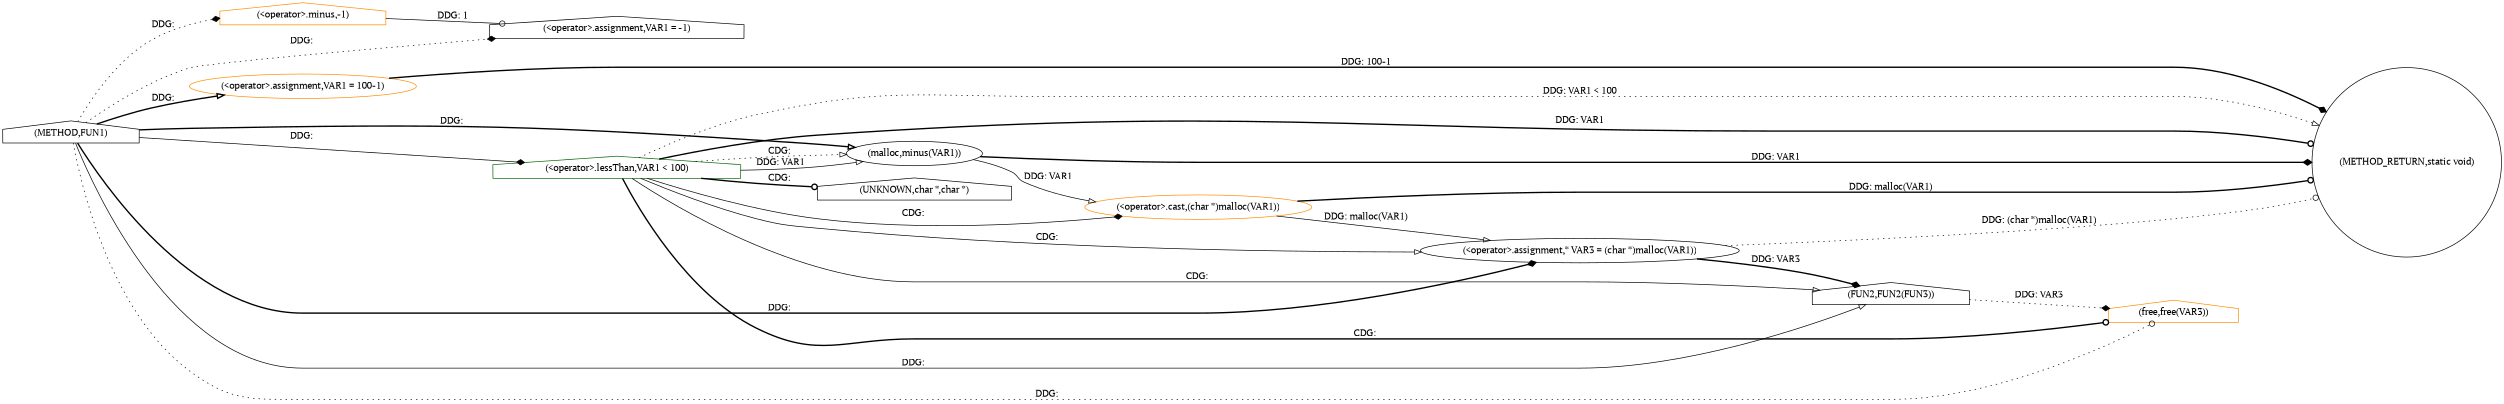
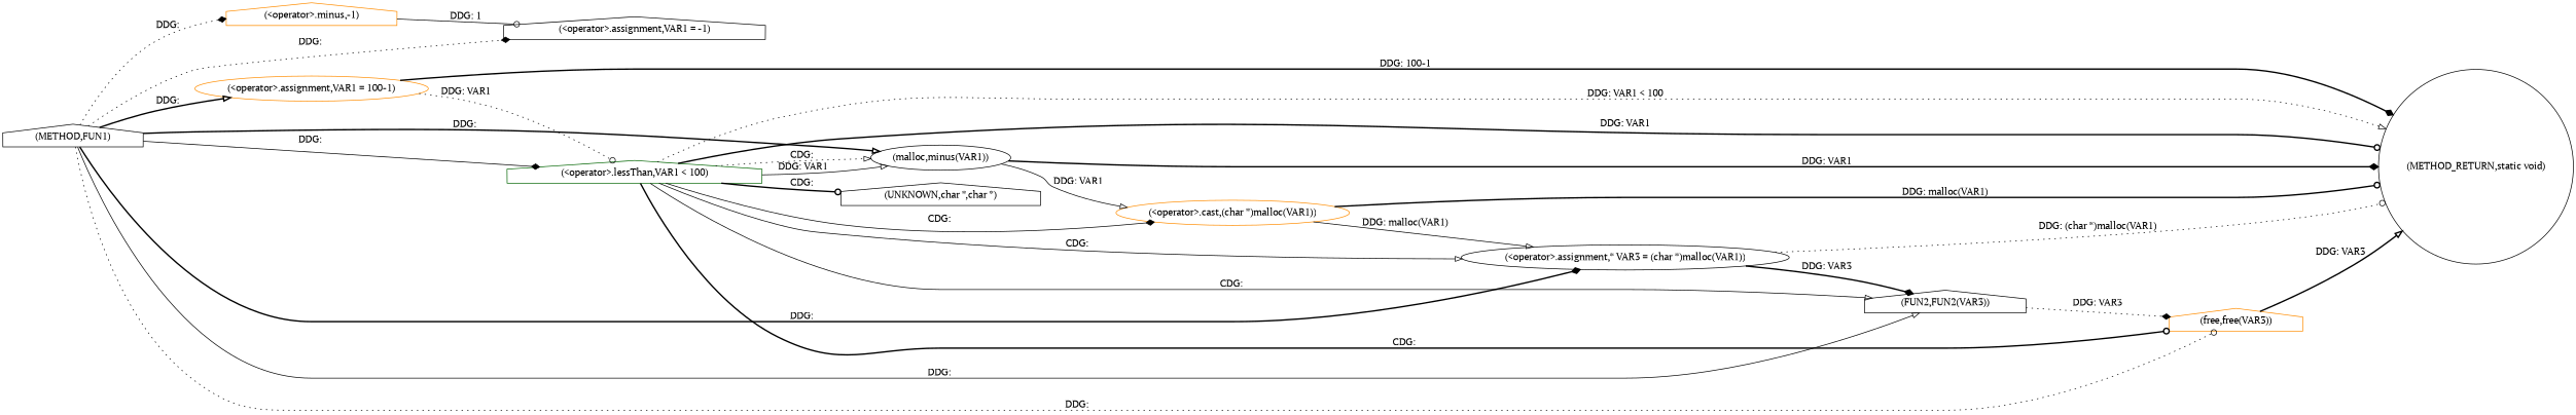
  digraph {
    fontname="PT Serif"
    rankdir=LR
    node [color=black fontname="PT Serif" shape=house]
    edge [arrowhead=onormal fontname="PT Serif" style=bold]
    n1 [label="(METHOD,FUN1)"]
    n2 [label="(<operator>.assignment,VAR1 = -1)"]
    n3 [color=darkorange label="(<operator>.minus,-1)"]
    n4 [color=darkorange label="(<operator>.assignment,VAR1 = 100-1)" shape=ellipse]
    n5 [color=darkgreen label="(<operator>.lessThan,VAR1 < 100)"]
    n6 [label="(<operator>.assignment,* VAR3 = (char *)malloc(VAR1))" shape=ellipse]
    n7 [label="(malloc,minus(VAR1))" shape=ellipse]
-   n8 [label="(FUN2,FUN2(FUN3))"]
+   n8 [label="(FUN2,FUN2(VAR3))"]
    n9 [color=darkorange label="(free,free(VAR3))"]
    n10 [label="(METHOD_RETURN,static void)" shape=circle]
    n11 [color=darkorange label="(<operator>.cast,(char *)malloc(VAR1))" shape=ellipse]
    n12 [label="(UNKNOWN,char *,char *)"]
    n1 -> n2 [arrowhead=diamond label="DDG: " style=dotted]
    n1 -> n3 [arrowhead=diamond label="DDG: " style=dotted]
    n1 -> n4 [label="DDG: "]
    n1 -> n5 [arrowhead=diamond label="DDG: " style=solid]
    n1 -> n6 [arrowhead=diamond label="DDG: "]
    n1 -> n7 [label="DDG: "]
    n1 -> n8 [label="DDG: " style=solid]
    n1 -> n9 [arrowhead=odot label="DDG: " style=dotted]
    n3 -> n2 [arrowhead=odot label="DDG: 1" style=solid]
+   n4 -> n5 [arrowhead=odot label="DDG: VAR1" style=dotted]
    n4 -> n10 [arrowhead=diamond label="DDG: 100-1"]
    n5 -> n6 [label="CDG: " style=solid]
    n5 -> n7 [label="DDG: VAR1" style=solid]
    n5 -> n7 [label="CDG: " style=dotted]
    n5 -> n8 [label="CDG: " style=solid]
    n5 -> n9 [arrowhead=odot label="CDG: "]
    n5 -> n10 [label="DDG: VAR1 < 100" style=dotted]
    n5 -> n10 [arrowhead=odot label="DDG: VAR1"]
    n5 -> n11 [arrowhead=diamond label="CDG: " style=solid]
    n5 -> n12 [arrowhead=odot label="CDG: "]
    n6 -> n8 [arrowhead=diamond label="DDG: VAR3"]
    n6 -> n10 [arrowhead=odot label="DDG: (char *)malloc(VAR1)" style=dotted]
    n7 -> n10 [arrowhead=diamond label="DDG: VAR1"]
    n7 -> n11 [label="DDG: VAR1" style=solid]
    n8 -> n9 [arrowhead=diamond label="DDG: VAR3" style=dotted]
+   n9 -> n10 [label="DDG: VAR3"]
    n11 -> n6 [label="DDG: malloc(VAR1)" style=solid]
    n11 -> n10 [arrowhead=odot label="DDG: malloc(VAR1)"]
  }
